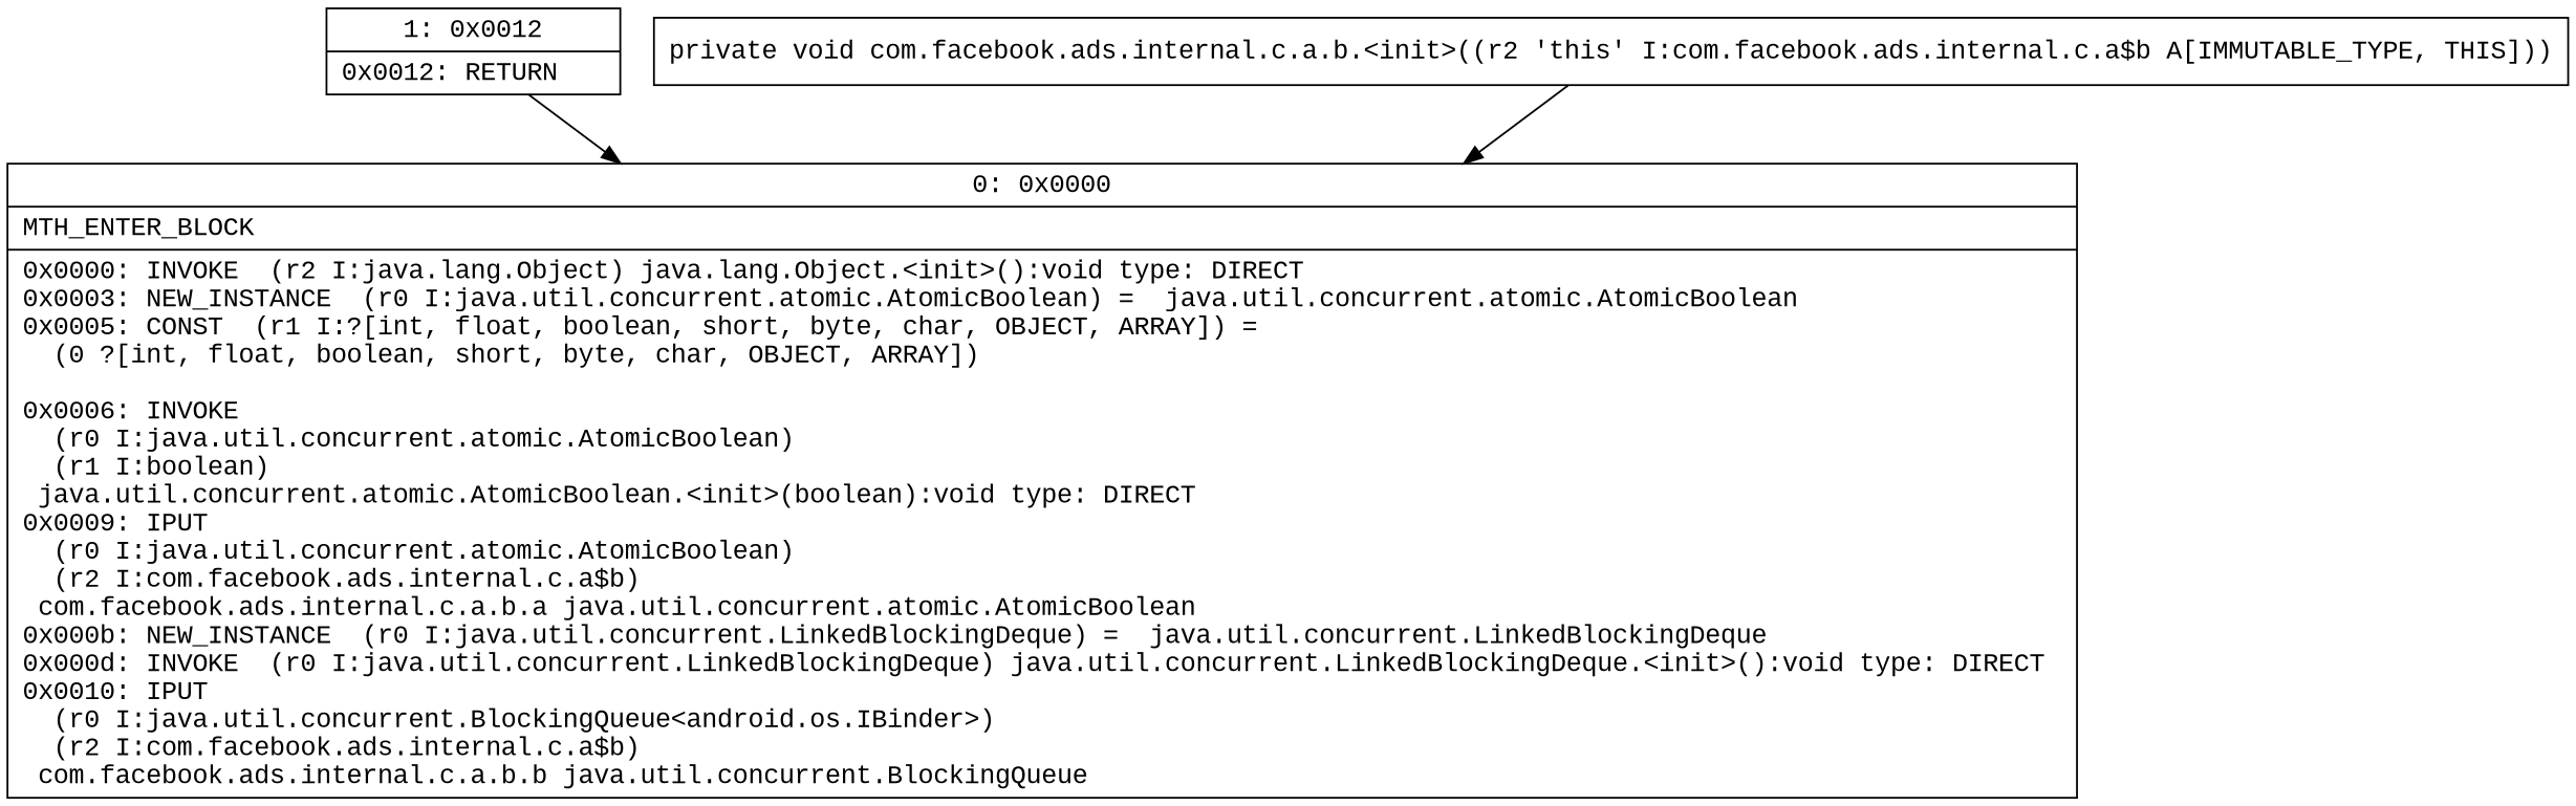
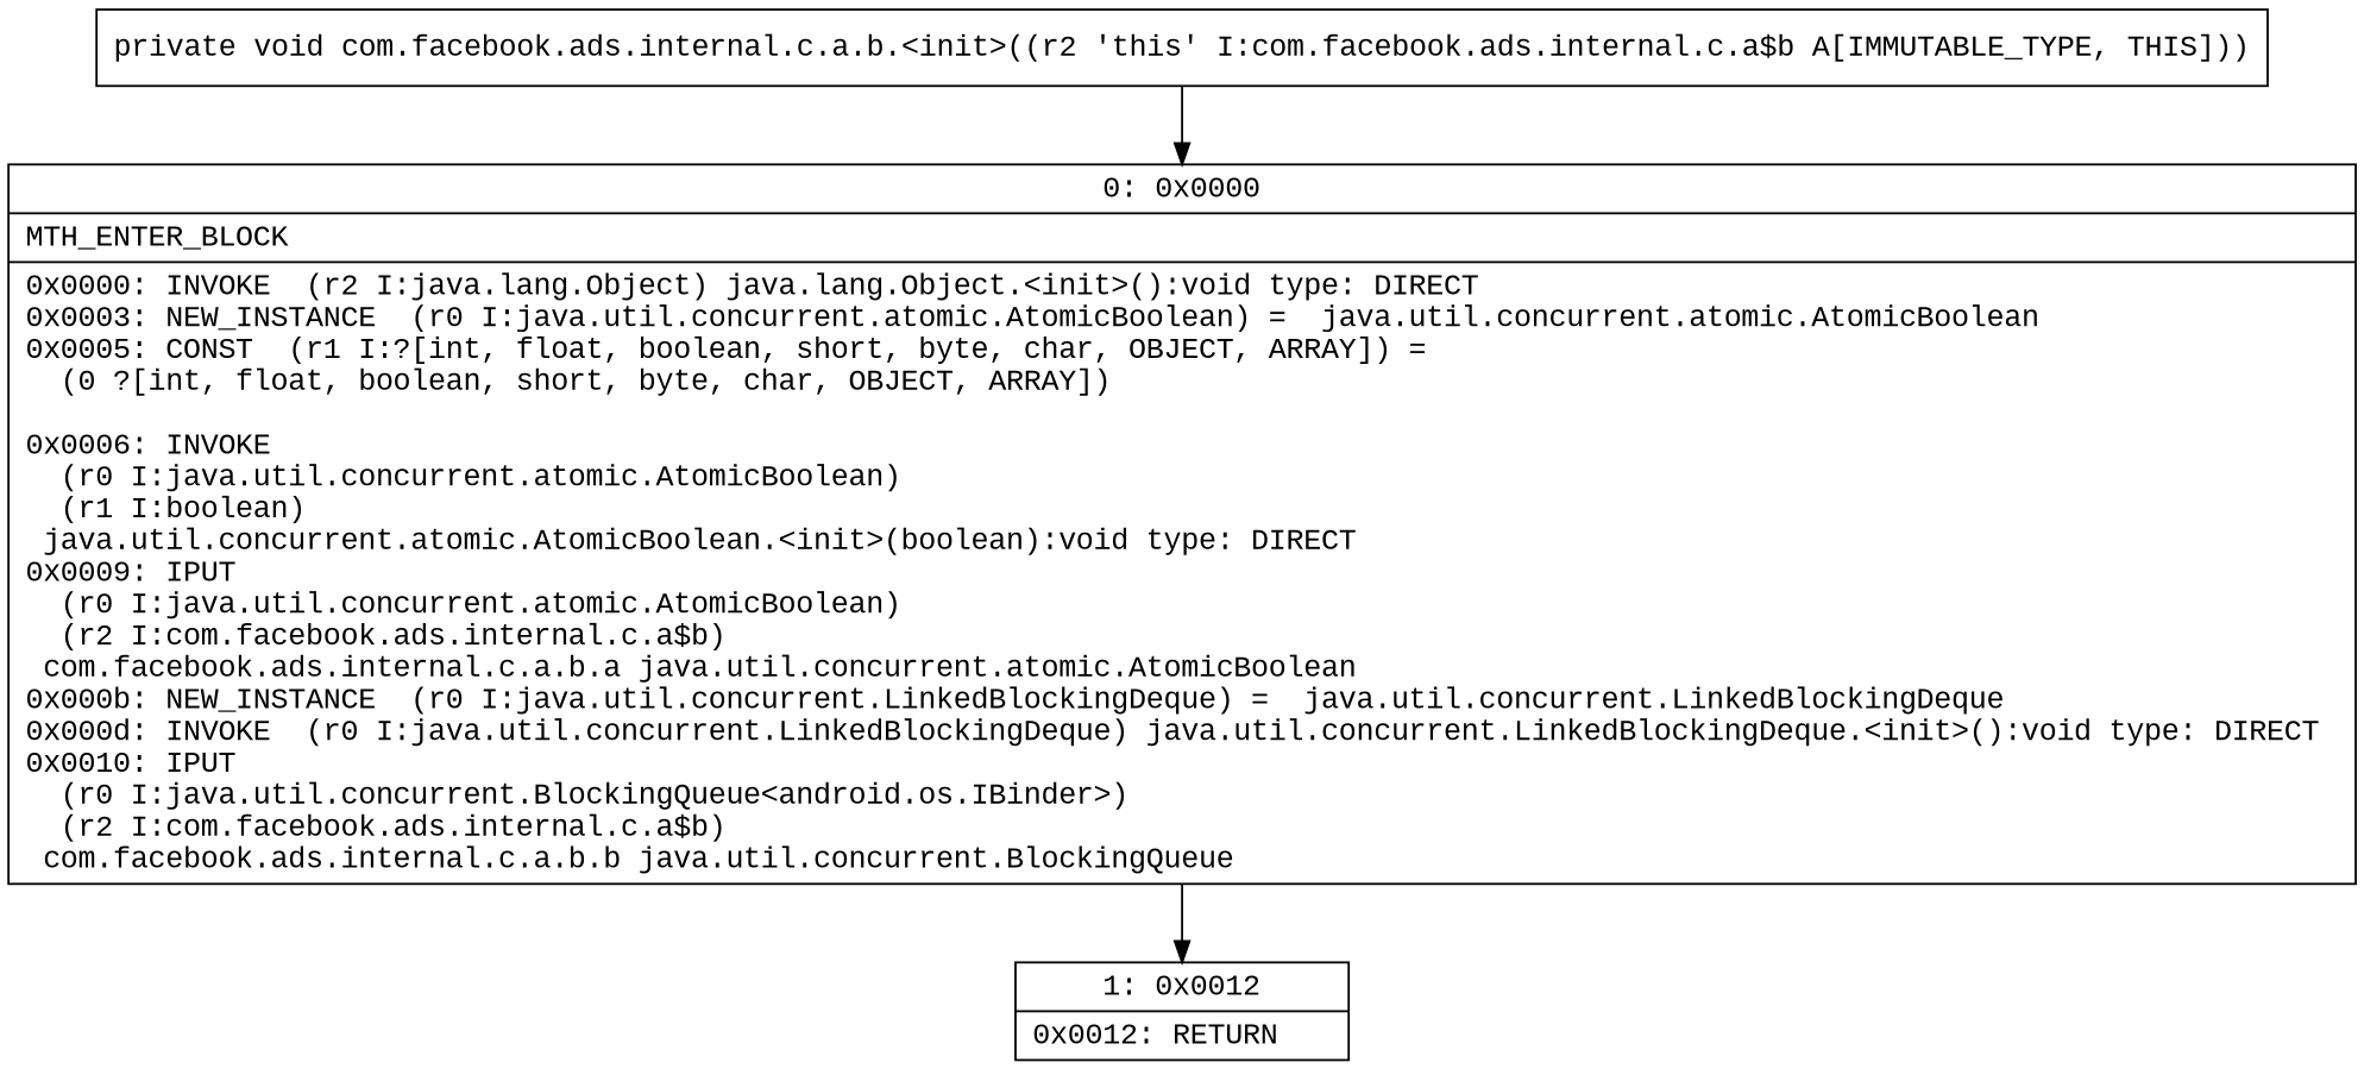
  digraph {
    fontname="Liberation Mono"
    node [shape=record fontname="Liberation Mono"]
    edge [fontname="Liberation Mono"]
    n1 [label="{0\:\ 0x0000|MTH_ENTER_BLOCK\l|0x0000: INVOKE  (r2 I:java.lang.Object) java.lang.Object.\<init\>():void type: DIRECT \l0x0003: NEW_INSTANCE  (r0 I:java.util.concurrent.atomic.AtomicBoolean) =  java.util.concurrent.atomic.AtomicBoolean \l0x0005: CONST  (r1 I:?[int, float, boolean, short, byte, char, OBJECT, ARRAY]) = \l  (0 ?[int, float, boolean, short, byte, char, OBJECT, ARRAY])\l \l0x0006: INVOKE  \l  (r0 I:java.util.concurrent.atomic.AtomicBoolean)\l  (r1 I:boolean)\l java.util.concurrent.atomic.AtomicBoolean.\<init\>(boolean):void type: DIRECT \l0x0009: IPUT  \l  (r0 I:java.util.concurrent.atomic.AtomicBoolean)\l  (r2 I:com.facebook.ads.internal.c.a$b)\l com.facebook.ads.internal.c.a.b.a java.util.concurrent.atomic.AtomicBoolean \l0x000b: NEW_INSTANCE  (r0 I:java.util.concurrent.LinkedBlockingDeque) =  java.util.concurrent.LinkedBlockingDeque \l0x000d: INVOKE  (r0 I:java.util.concurrent.LinkedBlockingDeque) java.util.concurrent.LinkedBlockingDeque.\<init\>():void type: DIRECT \l0x0010: IPUT  \l  (r0 I:java.util.concurrent.BlockingQueue\<android.os.IBinder\>)\l  (r2 I:com.facebook.ads.internal.c.a$b)\l com.facebook.ads.internal.c.a.b.b java.util.concurrent.BlockingQueue \l}"]
    n2 [label="{1\:\ 0x0012|0x0012: RETURN   \l}"]
    n3 [label="{private void com.facebook.ads.internal.c.a.b.\<init\>((r2 'this' I:com.facebook.ads.internal.c.a$b A[IMMUTABLE_TYPE, THIS])) }"]
-   n2 -> n1
+   n1 -> n2
    n3 -> n1
  }
